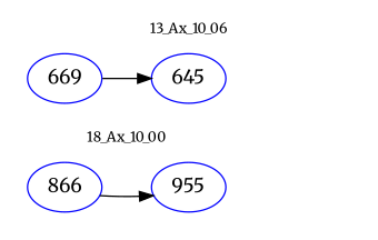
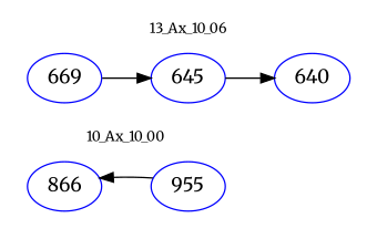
  digraph {
    fontname=Merriweather
    rankdir=LR
    node [color=blue fontname=Merriweather]
    edge [color=black fontname=Merriweather]
    n1 [label=866]
    n2 [label=955]
    n3 [label=669]
    n4 [label=645]
+   n5 [label=640]
    subgraph cluster_1 {
      color=white
      fontsize=10
-     label="18_Ax_10_00"
+     label="10_Ax_10_00"
      n1
      n2
    }
    subgraph cluster_2 {
      color=white
      fontsize=10
      label="13_Ax_10_06"
      n3
      n4
+     n5
    }
-   n1 -> n2
+   n2 -> n1
    n3 -> n4
+   n4 -> n5
  }
